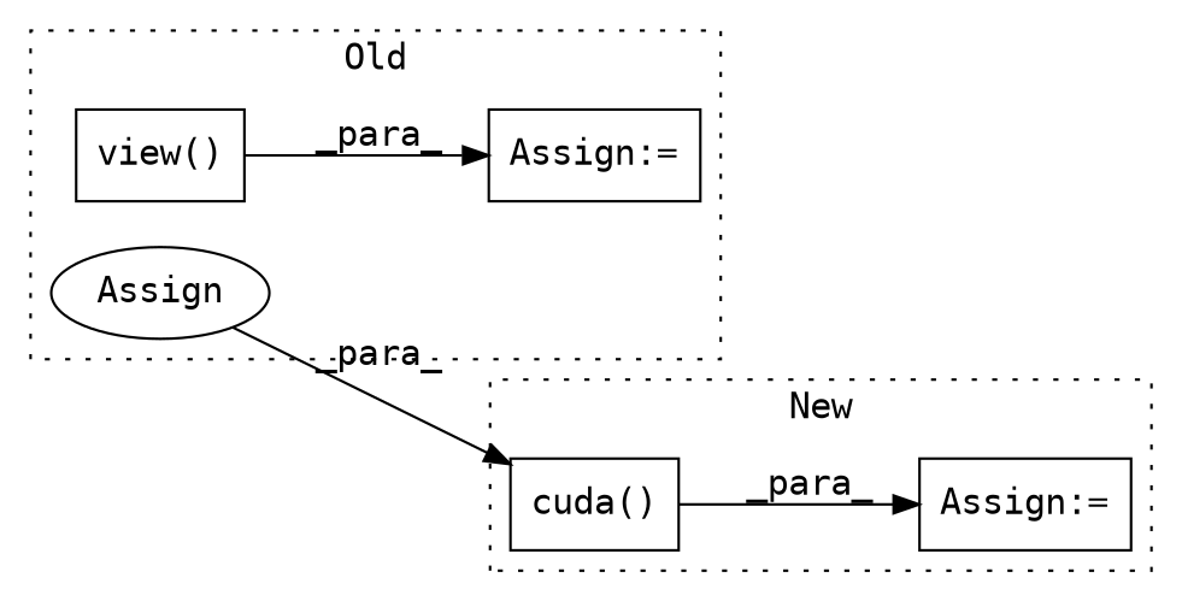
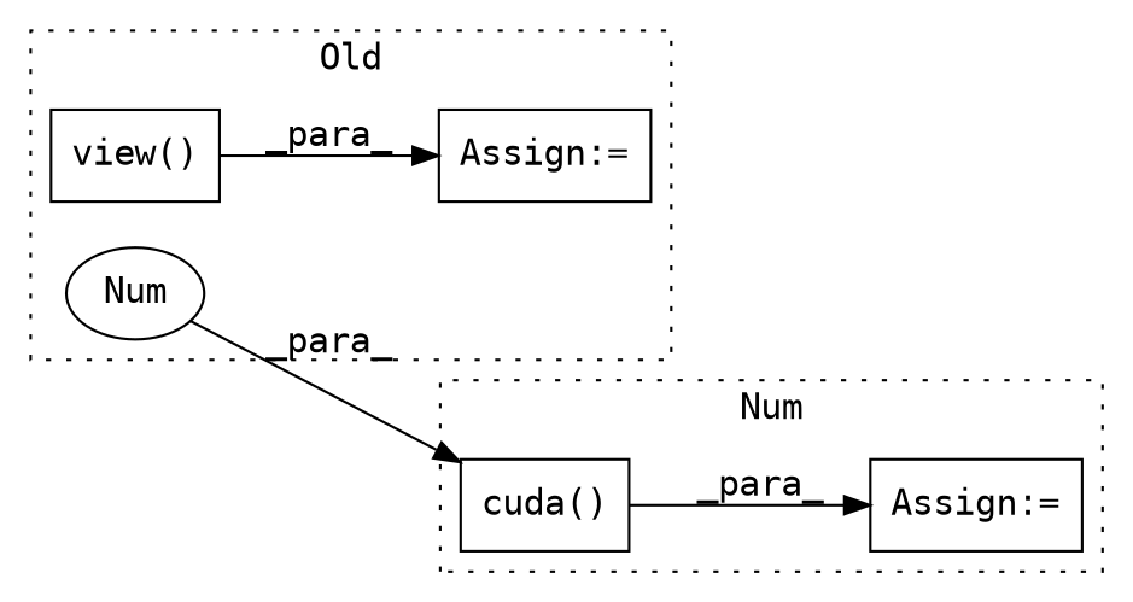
  digraph {
    fontname="DejaVu Sans Mono"
    rankdir=LR
    node [a=75 fontname="DejaVu Sans Mono" l=3 shape=box]
    edge [fontname="DejaVu Sans Mono"]
    n1 [l="15,1" label="view()" s="2609,2632"]
-   n2 [a=76 l=1 label=Assign s=2624 shape=ellipse]
+   n2 [a=76 l=1 label=Num s=2624 shape=ellipse]
    n3 [a=68 label="Assign:=" s=2606]
    n4 [l=44 label="cuda()" s=3915]
    n5 [a=68 label="Assign:=" s=3912]
    subgraph cluster_1 {
      label=Old
      style=dotted
      n1
      n2
      n3
    }
    subgraph cluster_2 {
-     label=New
+     label=Num
      style=dotted
      n4
      n5
    }
    n1 -> n3 [label=_para_]
    n2 -> n4 [label=_para_]
    n4 -> n5 [label=_para_]
  }
